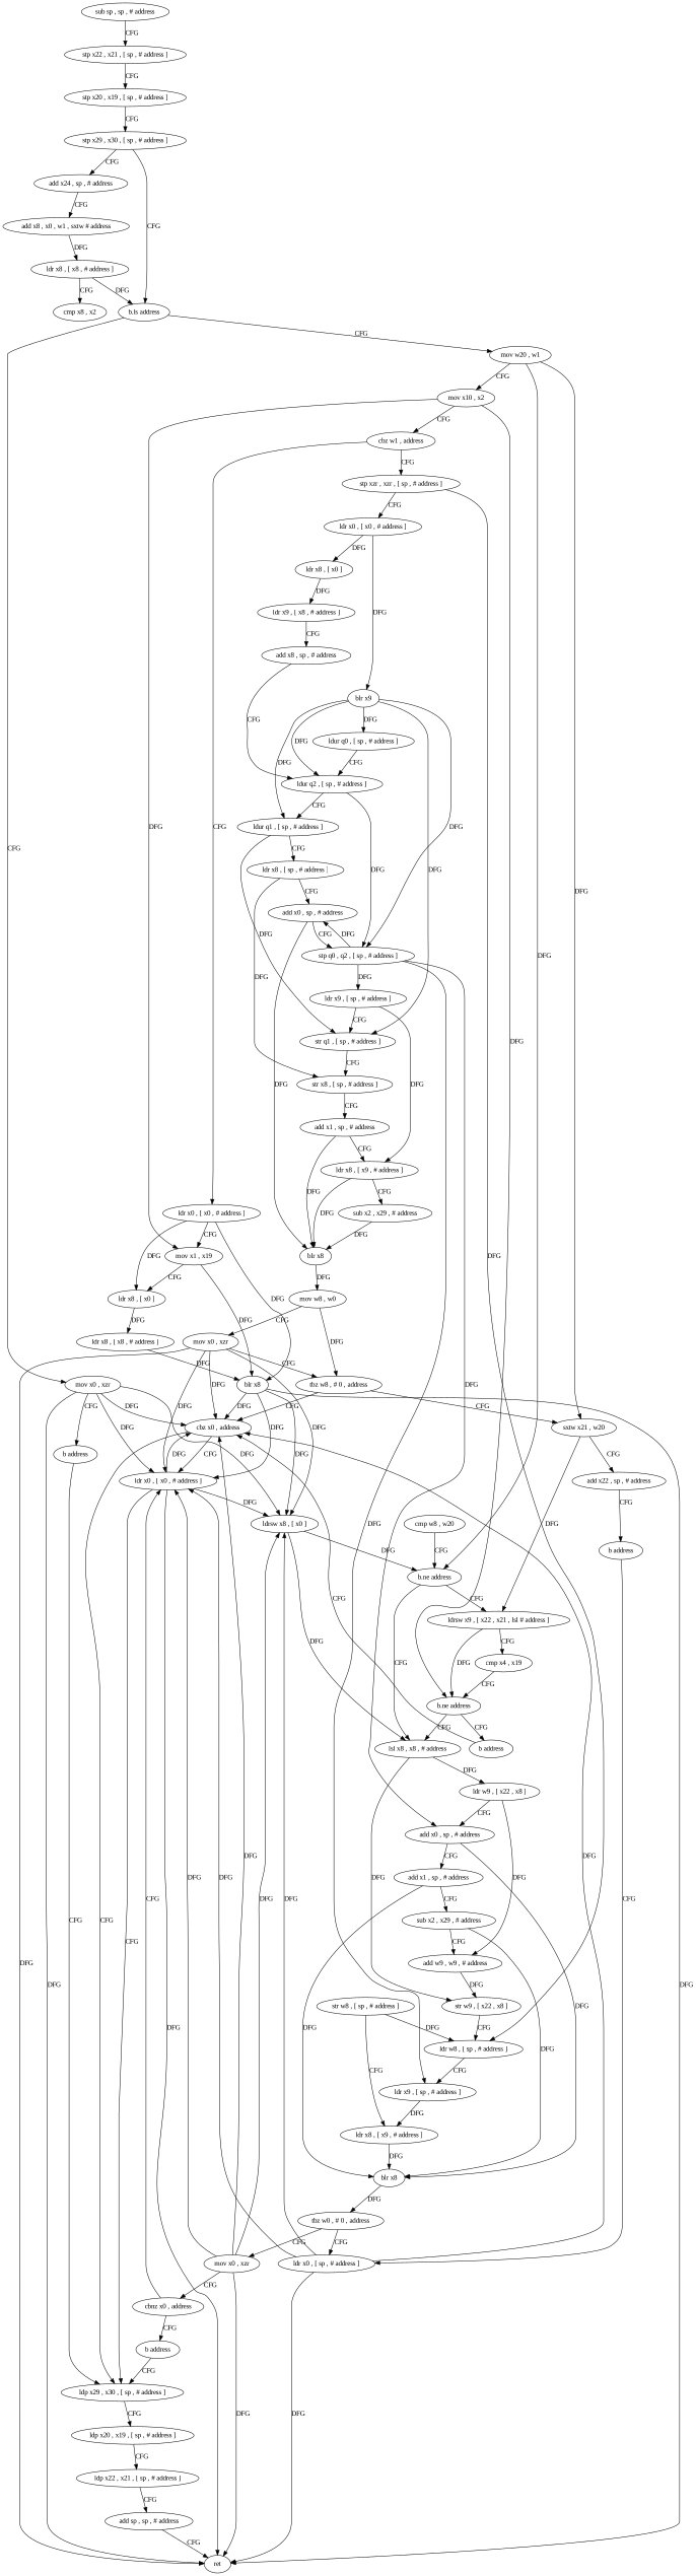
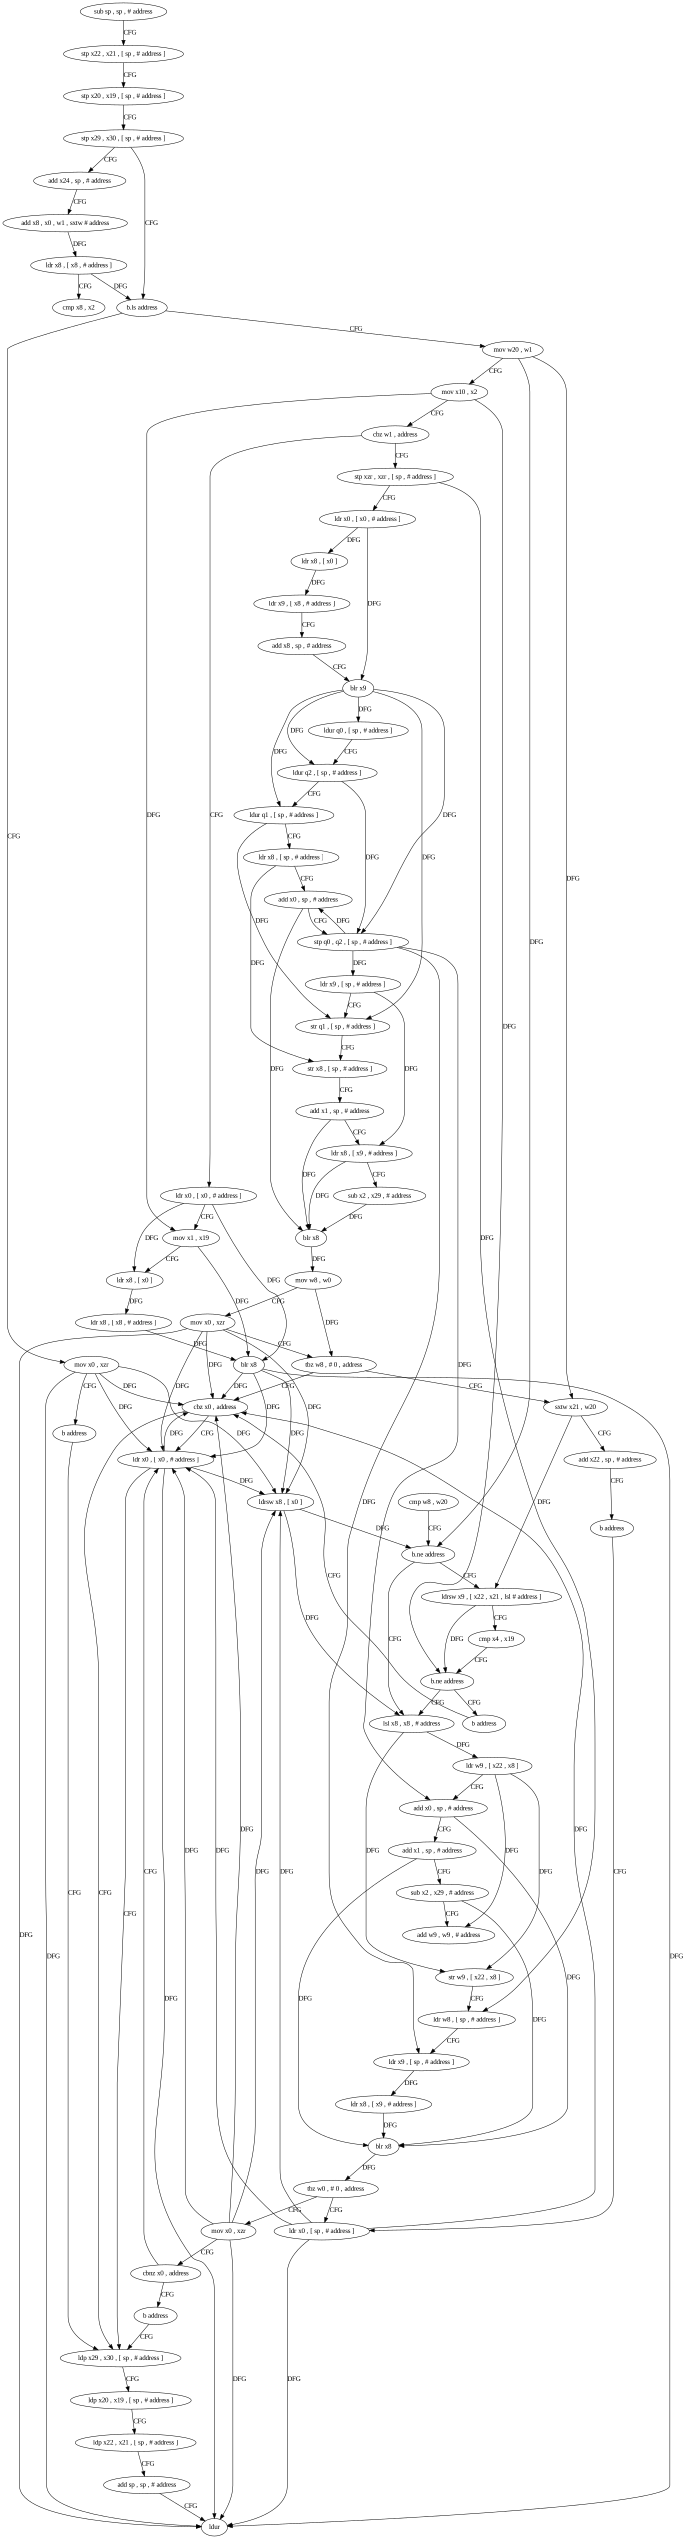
  digraph {
    fontname="Liberation Serif"
    node [fontname="Liberation Serif"]
    edge [fontname="Liberation Serif"]
    n1 [label="sub sp , sp , # address"]
    n2 [label="stp x22 , x21 , [ sp , # address ]"]
    n3 [label="stp x20 , x19 , [ sp , # address ]"]
    n4 [label="stp x29 , x30 , [ sp , # address ]"]
    n5 [label="add x24 , sp , # address"]
    n6 [label="b.ls address"]
    n7 [label="add x8 , x0 , w1 , sxtw # address"]
    n8 [label="ldr x8 , [ x8 , # address ]"]
    n9 [label="cmp x8 , x2"]
    n10 [label="mov x0 , xzr"]
    n11 [label="mov w20 , w1"]
    n12 [label="b address"]
-   n13 [label=ret]
+   n13 [label=ldur]
    n14 [label="cbz x0 , address"]
    n15 [label="ldr x0 , [ x0 , # address ]"]
    n16 [label="ldrsw x8 , [ x0 ]"]
    n17 [label="mov x10 , x2"]
    n18 [label="sxtw x21 , w20"]
    n19 [label="b.ne address"]
    n20 [label="ldp x29 , x30 , [ sp , # address ]"]
    n21 [label="lsl x8 , x8 , # address"]
    n22 [label="cbz w1 , address"]
    n23 [label="mov x1 , x19"]
    n24 [label="b.ne address"]
    n25 [label="add x22 , sp , # address"]
    n26 [label="ldrsw x9 , [ x22 , x21 , lsl # address ]"]
    n27 [label="ldp x20 , x19 , [ sp , # address ]"]
    n28 [label="ldp x22 , x21 , [ sp , # address ]"]
    n29 [label="ldr x0 , [ x0 , # address ]"]
    n30 [label="stp xzr , xzr , [ sp , # address ]"]
    n31 [label="ldr x8 , [ x0 ]"]
    n32 [label="blr x8"]
    n33 [label="b address"]
    n34 [label="ldr x0 , [ x0 , # address ]"]
    n35 [label="ldr w8 , [ sp , # address ]"]
    n36 [label="ldr x8 , [ x8 , # address ]"]
    n37 [label="ldr x8 , [ x0 ]"]
    n38 [label="blr x9"]
    n39 [label="ldr x9 , [ sp , # address ]"]
    n40 [label="add sp , sp , # address"]
    n41 [label="ldr x9 , [ x8 , # address ]"]
    n42 [label="ldur q0 , [ sp , # address ]"]
    n43 [label="ldur q2 , [ sp , # address ]"]
    n44 [label="ldur q1 , [ sp , # address ]"]
    n45 [label="stp q0 , q2 , [ sp , # address ]"]
    n46 [label="str q1 , [ sp , # address ]"]
    n47 [label="add x8 , sp , # address"]
    n48 [label="ldr x8 , [ sp , # address ]"]
    n49 [label="add x0 , sp , # address"]
    n50 [label="ldr x9 , [ sp , # address ]"]
    n51 [label="add x0 , sp , # address"]
    n52 [label="str x8 , [ sp , # address ]"]
    n53 [label="blr x8"]
    n54 [label="add x1 , sp , # address"]
    n55 [label="mov w8 , w0"]
    n56 [label="ldr x8 , [ x9 , # address ]"]
    n57 [label="add x1 , sp , # address"]
    n58 [label="blr x8"]
    n59 [label="ldr x8 , [ x9 , # address ]"]
    n60 [label="sub x2 , x29 , # address"]
    n61 [label="mov x0 , xzr"]
    n62 [label="tbz w8 , # 0 , address"]
    n63 [label="b address"]
    n64 [label="cmp x4 , x19"]
    n65 [label="ldr x0 , [ sp , # address ]"]
    n66 [label="cmp w8 , w20"]
    n67 [label="ldr w9 , [ x22 , x8 ]"]
    n68 [label="str w9 , [ x22 , x8 ]"]
    n69 [label="add w9 , w9 , # address"]
    n70 [label="sub x2 , x29 , # address"]
    n71 [label="tbz w0 , # 0 , address"]
-   n72 [label="str w8 , [ sp , # address ]"]
    n73 [label="mov x0 , xzr"]
    n74 [label="cbnz x0 , address"]
    n75 [label="b address"]
    n1 -> n2 [label=CFG]
    n2 -> n3 [label=CFG]
    n3 -> n4 [label=CFG]
    n4 -> n5 [label=CFG]
    n4 -> n6 [label=CFG]
    n5 -> n7 [label=CFG]
    n6 -> n10 [label=CFG]
    n6 -> n11 [label=CFG]
    n7 -> n8 [label=DFG]
    n8 -> n6 [label=DFG]
    n8 -> n9 [label=CFG]
    n10 -> n12 [label=CFG]
    n10 -> n13 [label=DFG]
    n10 -> n14 [label=DFG]
    n10 -> n15 [label=DFG]
    n10 -> n16 [label=DFG]
    n11 -> n17 [label=CFG]
    n11 -> n18 [label=DFG]
    n11 -> n19 [label=DFG]
    n12 -> n20 [label=CFG]
    n14 -> n15 [label=CFG]
    n14 -> n20 [label=CFG]
    n15 -> n13 [label=DFG]
    n15 -> n14 [label=DFG]
    n15 -> n16 [label=DFG]
    n15 -> n20 [label=CFG]
    n16 -> n19 [label=DFG]
    n16 -> n21 [label=DFG]
    n17 -> n22 [label=CFG]
    n17 -> n23 [label=DFG]
    n17 -> n24 [label=DFG]
    n18 -> n25 [label=CFG]
    n18 -> n26 [label=DFG]
    n19 -> n21 [label=CFG]
    n19 -> n26 [label=CFG]
    n20 -> n27 [label=CFG]
    n21 -> n67 [label=DFG]
    n21 -> n68 [label=DFG]
    n22 -> n29 [label=CFG]
    n22 -> n30 [label=CFG]
    n23 -> n31 [label=CFG]
    n23 -> n32 [label=DFG]
    n24 -> n21 [label=CFG]
    n24 -> n33 [label=CFG]
    n25 -> n63 [label=CFG]
    n26 -> n24 [label=DFG]
    n26 -> n64 [label=CFG]
    n27 -> n28 [label=CFG]
    n28 -> n40 [label=CFG]
    n29 -> n23 [label=CFG]
    n29 -> n31 [label=DFG]
    n29 -> n32 [label=DFG]
    n30 -> n34 [label=CFG]
    n30 -> n35 [label=DFG]
    n31 -> n36 [label=DFG]
    n32 -> n13 [label=DFG]
    n32 -> n14 [label=DFG]
    n32 -> n15 [label=DFG]
    n32 -> n16 [label=DFG]
    n33 -> n14 [label=CFG]
    n34 -> n37 [label=DFG]
    n34 -> n38 [label=DFG]
    n35 -> n39 [label=CFG]
    n36 -> n32 [label=DFG]
    n37 -> n41 [label=DFG]
    n38 -> n42 [label=DFG]
    n38 -> n43 [label=DFG]
    n38 -> n44 [label=DFG]
    n38 -> n45 [label=DFG]
    n38 -> n46 [label=DFG]
    n39 -> n59 [label=DFG]
    n40 -> n13 [label=CFG]
    n41 -> n47 [label=CFG]
    n42 -> n43 [label=CFG]
    n43 -> n44 [label=CFG]
    n43 -> n45 [label=DFG]
    n44 -> n46 [label=DFG]
    n44 -> n48 [label=CFG]
    n45 -> n39 [label=DFG]
    n45 -> n49 [label=DFG]
    n45 -> n50 [label=DFG]
    n45 -> n51 [label=DFG]
    n46 -> n52 [label=CFG]
-   n47 -> n43 [label=CFG]
+   n47 -> n38 [label=CFG]
    n48 -> n49 [label=CFG]
    n48 -> n52 [label=DFG]
    n49 -> n45 [label=CFG]
    n49 -> n53 [label=DFG]
    n50 -> n46 [label=CFG]
    n50 -> n56 [label=DFG]
    n51 -> n57 [label=CFG]
    n51 -> n58 [label=DFG]
    n52 -> n54 [label=CFG]
    n53 -> n55 [label=DFG]
    n54 -> n53 [label=DFG]
    n54 -> n56 [label=CFG]
    n55 -> n61 [label=CFG]
    n55 -> n62 [label=DFG]
    n56 -> n53 [label=DFG]
    n56 -> n60 [label=CFG]
    n57 -> n58 [label=DFG]
    n57 -> n70 [label=CFG]
    n58 -> n71 [label=DFG]
    n59 -> n58 [label=DFG]
    n60 -> n53 [label=DFG]
    n61 -> n13 [label=DFG]
    n61 -> n14 [label=DFG]
    n61 -> n15 [label=DFG]
    n61 -> n16 [label=DFG]
    n61 -> n62 [label=CFG]
    n62 -> n14 [label=CFG]
    n62 -> n18 [label=CFG]
    n63 -> n65 [label=CFG]
    n64 -> n24 [label=CFG]
    n65 -> n13 [label=DFG]
    n65 -> n14 [label=DFG]
    n65 -> n15 [label=DFG]
    n65 -> n16 [label=DFG]
    n66 -> n19 [label=CFG]
    n67 -> n51 [label=CFG]
    n67 -> n69 [label=DFG]
    n68 -> n35 [label=CFG]
-   n69 -> n68 [label=DFG]
+   n67 -> n68 [label=DFG]
    n70 -> n58 [label=DFG]
    n70 -> n69 [label=CFG]
    n71 -> n65 [label=CFG]
    n71 -> n73 [label=CFG]
-   n72 -> n35 [label=DFG]
-   n72 -> n59 [label=CFG]
    n73 -> n13 [label=DFG]
    n73 -> n14 [label=DFG]
    n73 -> n15 [label=DFG]
    n73 -> n16 [label=DFG]
    n73 -> n74 [label=CFG]
    n74 -> n15 [label=CFG]
    n74 -> n75 [label=CFG]
    n75 -> n20 [label=CFG]
  }
